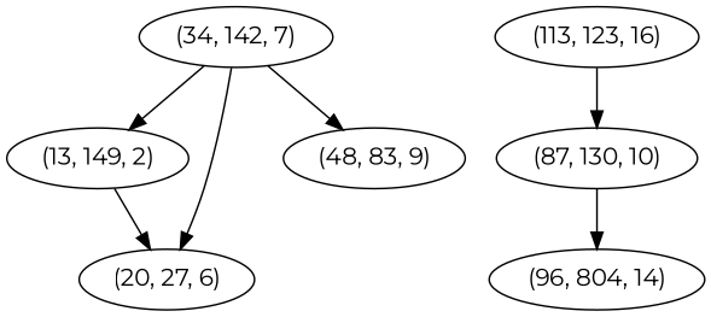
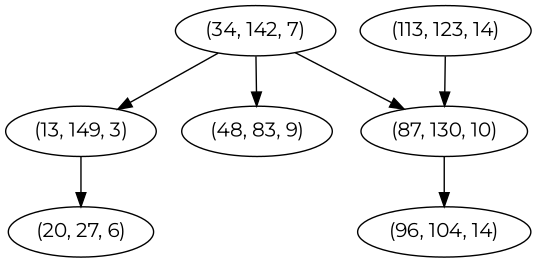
  digraph {
    fontname=Montserrat
    node [fontname=Montserrat]
    edge [fontname=Montserrat]
-   "(13, 149, 3)" [label="(13, 149, 2)"]
+   "(13, 149, 3)"
    "(20, 27, 6)"
    "(34, 142, 7)"
    n4 [label="(48, 83, 9)"]
    "(87, 130, 10)"
-   "(96, 104, 14)" [label="(96, 804, 14)"]
-   "(113, 123, 14)" [label="(113, 123, 16)"]
+   "(96, 104, 14)"
+   "(113, 123, 14)"
    "(13, 149, 3)" -> "(20, 27, 6)"
    "(34, 142, 7)" -> "(13, 149, 3)"
    "(34, 142, 7)" -> n4
-   "(34, 142, 7)" -> "(20, 27, 6)"
+   "(34, 142, 7)" -> "(87, 130, 10)"
    "(87, 130, 10)" -> "(96, 104, 14)"
    "(113, 123, 14)" -> "(87, 130, 10)"
  }
